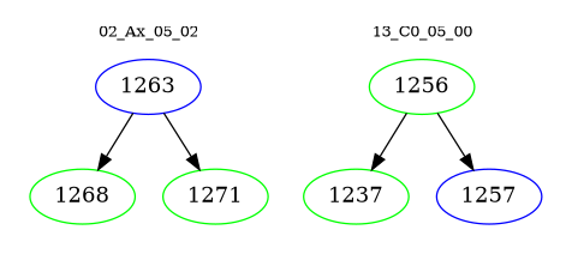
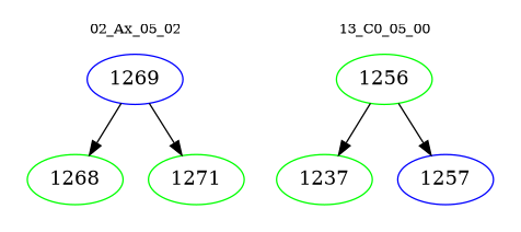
  digraph {
    node [color=green]
    edge [color=black]
-   n1 [color=blue label=1263]
+   n1 [color=blue label=1269]
    n2 [label=1268]
    n3 [label=1271]
    n4 [label=1256]
    n5 [label=1237]
    n6 [color=blue label=1257]
    subgraph cluster_1 {
      color=white
      fontsize=10
      label="02_Ax_05_02"
      n1
      n2
      n3
    }
    subgraph cluster_2 {
      color=white
      fontsize=10
      label="13_C0_05_00"
      n4
      n5
      n6
    }
    n1 -> n2
    n1 -> n3
    n4 -> n5
    n4 -> n6
  }
